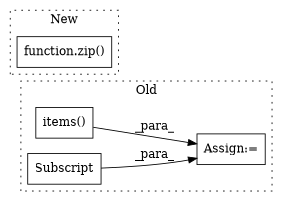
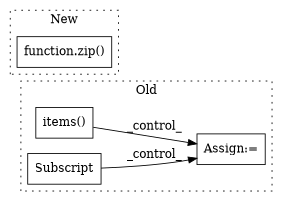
  digraph {
    rankdir=LR
    node [a=75 shape=box]
    n1 [l=24 label="items()" s=1788]
    n2 [a=63 l="24,0" label=Subscript s="1835,0"]
    n3 [a=68 l=3 label="Assign:=" s=1832]
    n4 [l="4,1" label="function.zip()" s="2135,2171"]
    subgraph cluster_1 {
      label=Old
      style=dotted
      n1
      n2
      n3
    }
    subgraph cluster_2 {
      label=New
      style=dotted
      n4
    }
-   n1 -> n3 [label=_para_]
-   n2 -> n3 [label=_para_]
+   n1 -> n3 [label=_control_]
+   n2 -> n3 [label=_control_]
  }
